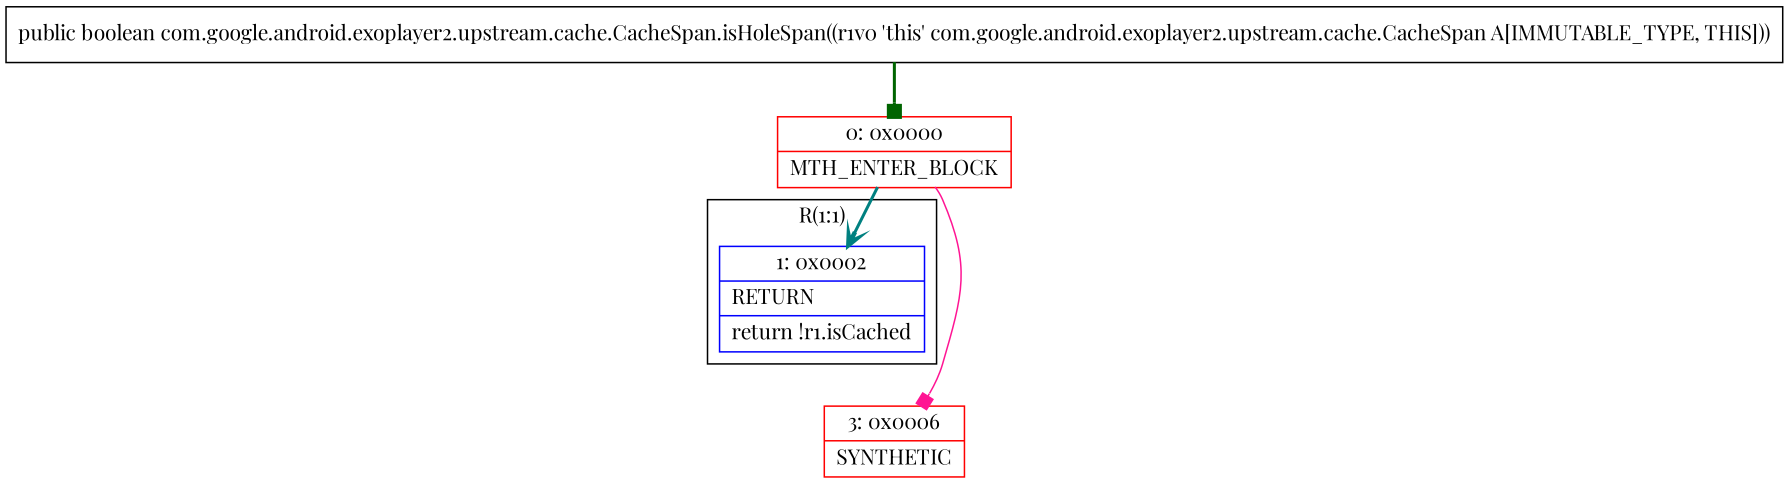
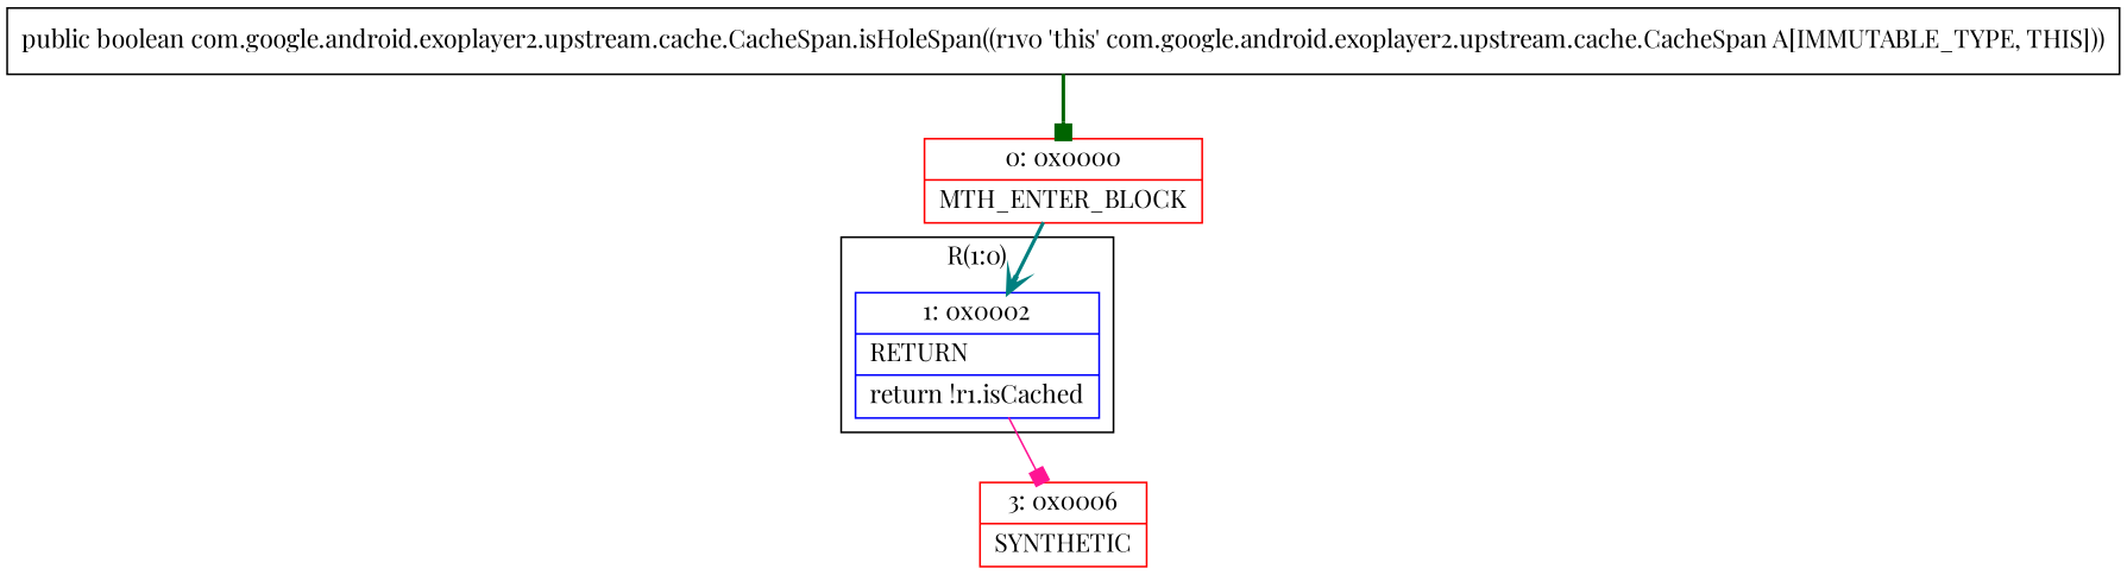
  digraph {
    fontname="Playfair Display"
    node [color=red fontname="Playfair Display" shape=record]
    edge [arrowhead=box fontname="Playfair Display" style=bold]
    n1 [color=blue label="{1\:\ 0x0002|RETURN\l|return !r1.isCached\l}"]
    n2 [label="{3\:\ 0x0006|SYNTHETIC\l}"]
    n3 [label="{0\:\ 0x0000|MTH_ENTER_BLOCK\l}"]
    n4 [label="{public boolean com.google.android.exoplayer2.upstream.cache.CacheSpan.isHoleSpan((r1v0 'this' com.google.android.exoplayer2.upstream.cache.CacheSpan A[IMMUTABLE_TYPE, THIS])) }" color=""]
    subgraph cluster_1 {
-     label="R(1:1)"
+     label="R(1:0)"
      n1
    }
-   n3 -> n2 [color=deeppink style=solid]
+   n1 -> n2 [color=deeppink style=solid]
    n3 -> n1 [arrowhead=vee color=teal]
    n4 -> n3 [color=darkgreen]
  }
